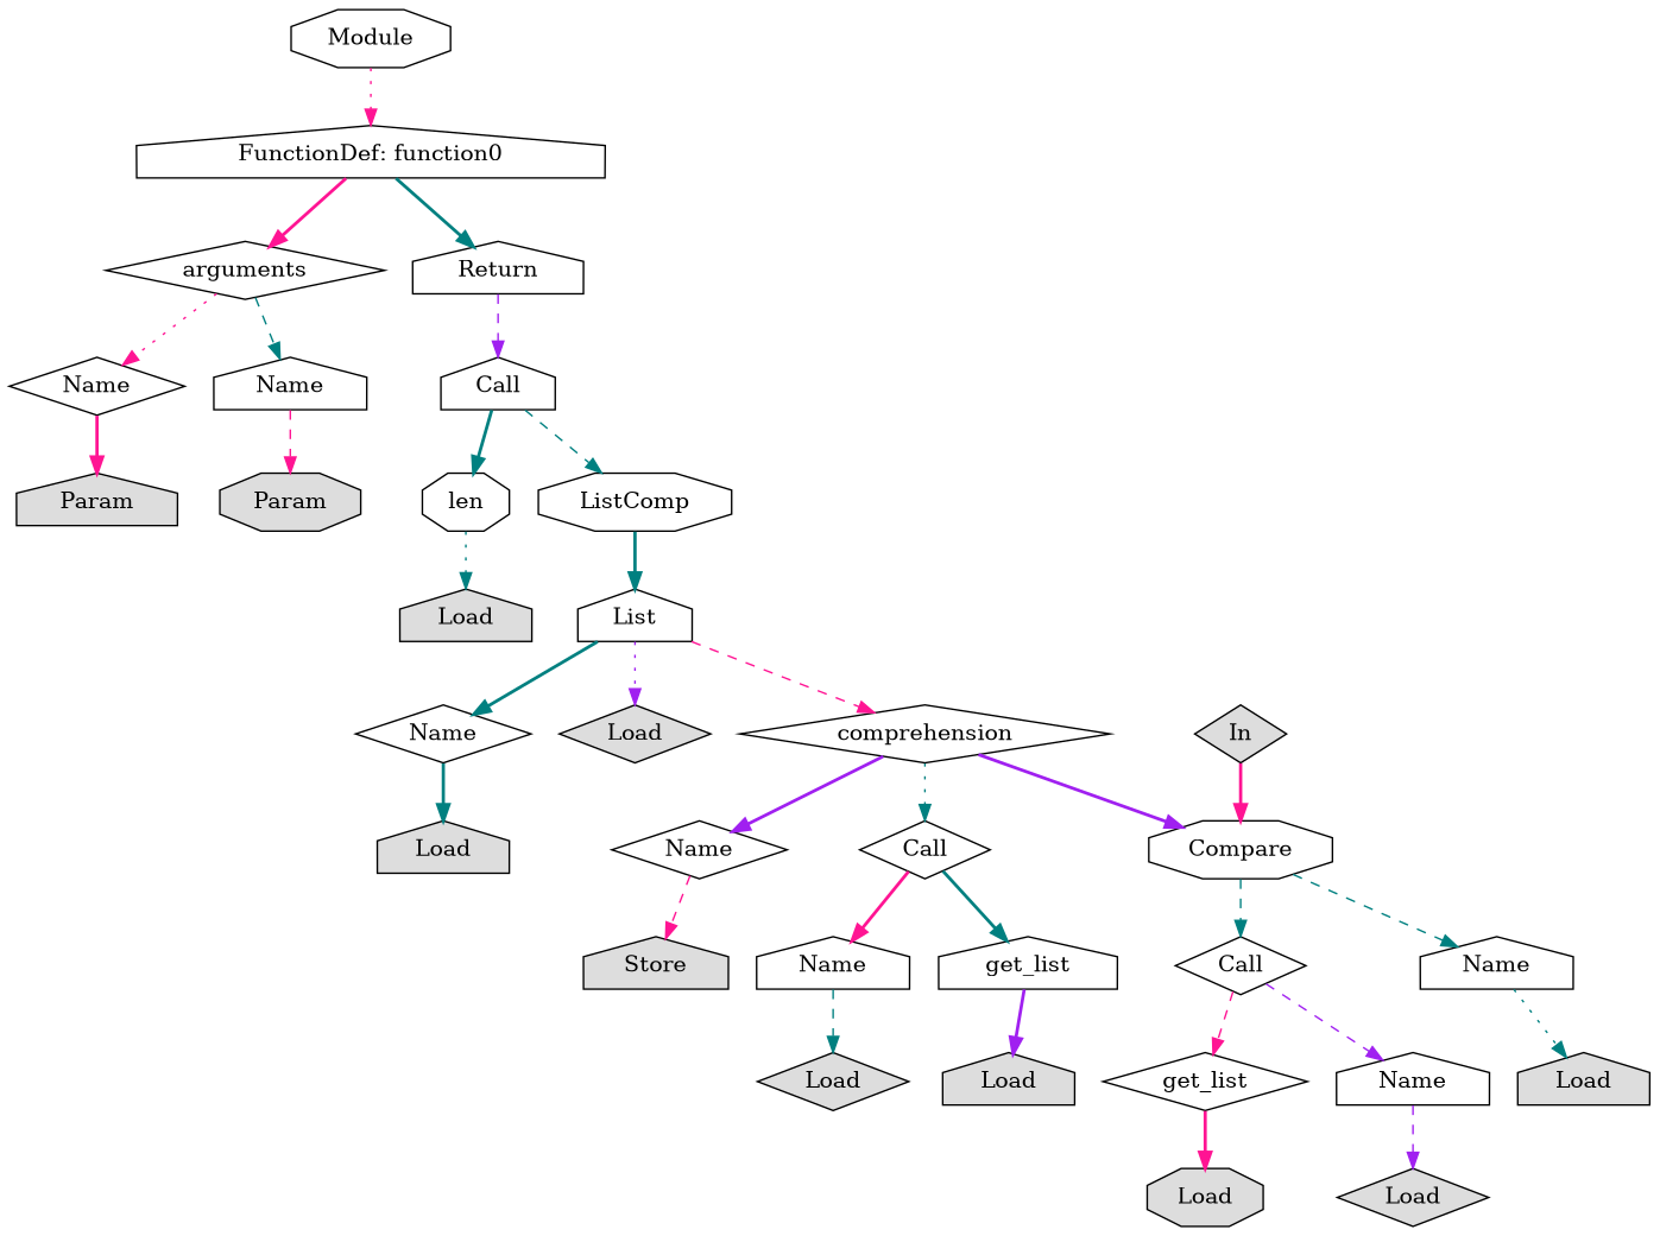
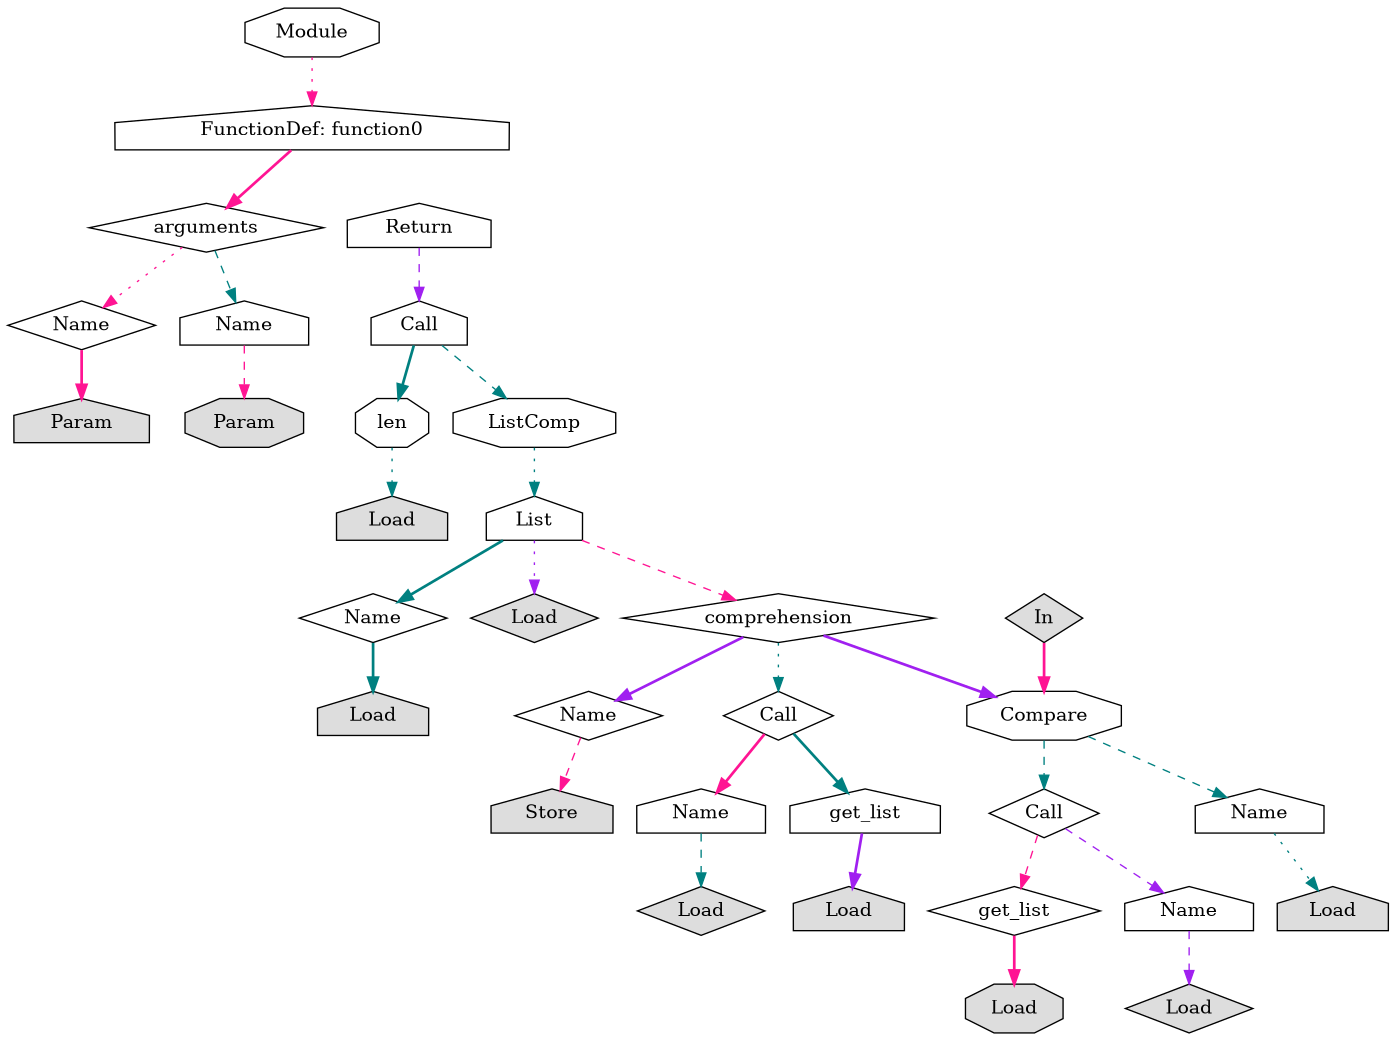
  digraph {
    node [shape=house]
    edge [color=teal style=bold]
    n1 [label=Module shape=octagon]
    n2 [label="FunctionDef: function0"]
    n3 [label=arguments shape=diamond]
    n4 [label=Return]
    n5 [label=Name]
    n6 [label=Name shape=diamond]
    n7 [label=Call]
    n8 [fillcolor="#dddddd" label=Param shape=octagon style=filled]
    n9 [fillcolor="#dddddd" label=Param style=filled]
    n10 [label=len shape=octagon]
    n11 [label=ListComp shape=octagon]
    n12 [fillcolor="#dddddd" label=Load style=filled]
    n13 [label=List]
    n14 [label=comprehension shape=diamond]
    n15 [label=Name shape=diamond]
    n16 [fillcolor="#dddddd" label=Load shape=diamond style=filled]
    n17 [label=Name shape=diamond]
    n18 [label=Call shape=diamond]
    n19 [label=Compare shape=octagon]
    n20 [fillcolor="#dddddd" label=Load style=filled]
    n21 [fillcolor="#dddddd" label=Store style=filled]
    n22 [label=get_list]
    n23 [label=Name]
    n24 [label=Name]
    n25 [label=Call shape=diamond]
    n26 [fillcolor="#dddddd" label=Load style=filled]
    n27 [fillcolor="#dddddd" label=Load shape=diamond style=filled]
    n28 [fillcolor="#dddddd" label=Load style=filled]
    n29 [fillcolor="#dddddd" label=In shape=diamond style=filled]
    n30 [label=get_list shape=diamond]
    n31 [label=Name]
    n32 [fillcolor="#dddddd" label=Load shape=octagon style=filled]
    n33 [fillcolor="#dddddd" label=Load shape=diamond style=filled]
    n1 -> n2 [color=deeppink style=dotted]
    n2 -> n3 [color=deeppink]
-   n2 -> n4
    n3 -> n5 [style=dashed]
    n3 -> n6 [color=deeppink style=dotted]
    n4 -> n7 [color=purple style=dashed]
    n5 -> n8 [color=deeppink style=dashed]
    n6 -> n9 [color=deeppink]
    n7 -> n10
    n7 -> n11 [style=dashed]
    n10 -> n12 [style=dotted]
-   n11 -> n13
+   n11 -> n13 [style=dotted]
    n13 -> n14 [color=deeppink style=dashed]
    n13 -> n15
    n13 -> n16 [color=purple style=dotted]
    n14 -> n17 [color=purple]
    n14 -> n18 [style=dotted]
    n14 -> n19 [color=purple]
    n15 -> n20
    n17 -> n21 [color=deeppink style=dashed]
    n18 -> n22
    n18 -> n23 [color=deeppink]
    n19 -> n24 [style=dashed]
    n19 -> n25 [style=dashed]
    n22 -> n26 [color=purple]
    n23 -> n27 [style=dashed]
    n24 -> n28 [style=dotted]
    n25 -> n30 [color=deeppink style=dashed]
    n25 -> n31 [color=purple style=dashed]
    n29 -> n19 [color=deeppink]
    n30 -> n32 [color=deeppink]
    n31 -> n33 [color=purple style=dashed]
  }
